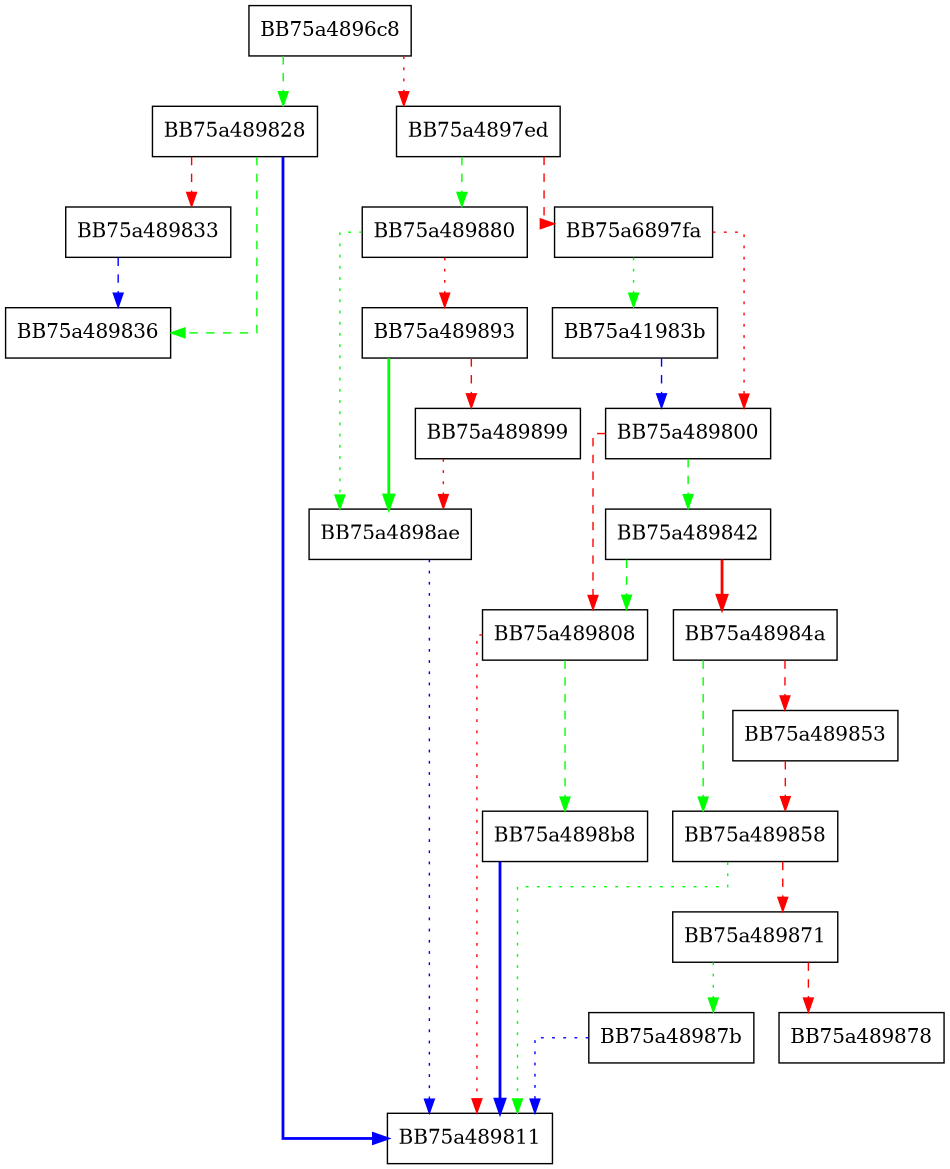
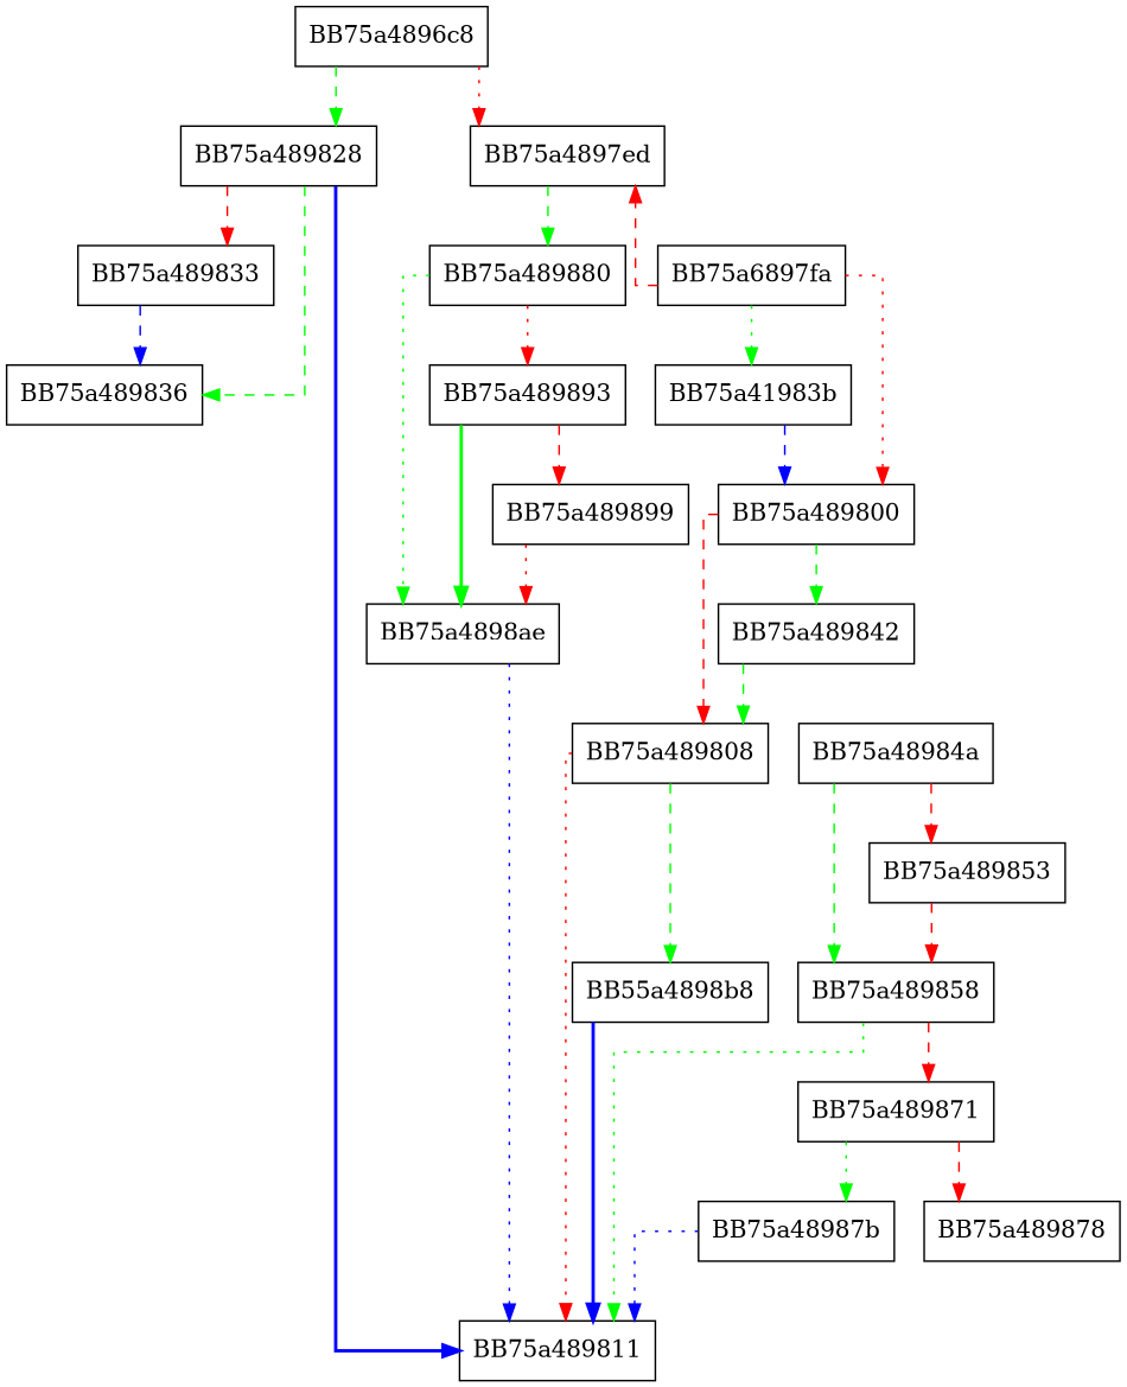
  digraph {
    splines=ortho
    node [shape=box]
    edge [color=red style=dashed]
    n1 [label=BB75a4896c8]
    BB75a489828
    BB75a4897ed
    BB75a489836
    BB75a489833
    BB75a489811
    BB75a489880
    n8 [label=BB75a6897fa]
    BB75a4898ae
    BB75a489893
    n11 [label=BB75a41983b]
    BB75a489800
    BB75a489899
    BB75a489842
    BB75a489808
    BB75a48984a
-   BB75a4898b8
+   BB75a4898b8 [label=BB55a4898b8]
    BB75a489858
    BB75a489853
    BB75a489871
    BB75a48987b
    BB75a489878
    n1 -> BB75a489828 [color=green]
    n1 -> BB75a4897ed [style=dotted]
    BB75a489828 -> BB75a489836 [color=green]
    BB75a489828 -> BB75a489833
    BB75a489828 -> BB75a489811 [color=blue style=bold]
    BB75a4897ed -> BB75a489880 [color=green]
-   BB75a4897ed -> n8
+   n8 -> BB75a4897ed
    BB75a489833 -> BB75a489836 [color=blue]
    BB75a489880 -> BB75a4898ae [color=green style=dotted]
    BB75a489880 -> BB75a489893 [style=dotted]
    n8 -> n11 [color=green style=dotted]
    n8 -> BB75a489800 [style=dotted]
    BB75a4898ae -> BB75a489811 [color=blue style=dotted]
    BB75a489893 -> BB75a4898ae [color=green style=bold]
    BB75a489893 -> BB75a489899
    n11 -> BB75a489800 [color=blue]
    BB75a489800 -> BB75a489842 [color=green]
    BB75a489800 -> BB75a489808
    BB75a489899 -> BB75a4898ae [style=dotted]
    BB75a489842 -> BB75a489808 [color=green]
-   BB75a489842 -> BB75a48984a [style=bold]
    BB75a489808 -> BB75a489811 [style=dotted]
    BB75a489808 -> BB75a4898b8 [color=green]
    BB75a48984a -> BB75a489858 [color=green]
    BB75a48984a -> BB75a489853
    BB75a4898b8 -> BB75a489811 [color=blue style=bold]
    BB75a489858 -> BB75a489811 [color=green style=dotted]
    BB75a489858 -> BB75a489871
    BB75a489853 -> BB75a489858
    BB75a489871 -> BB75a48987b [color=green style=dotted]
    BB75a489871 -> BB75a489878
    BB75a48987b -> BB75a489811 [color=blue style=dotted]
  }
